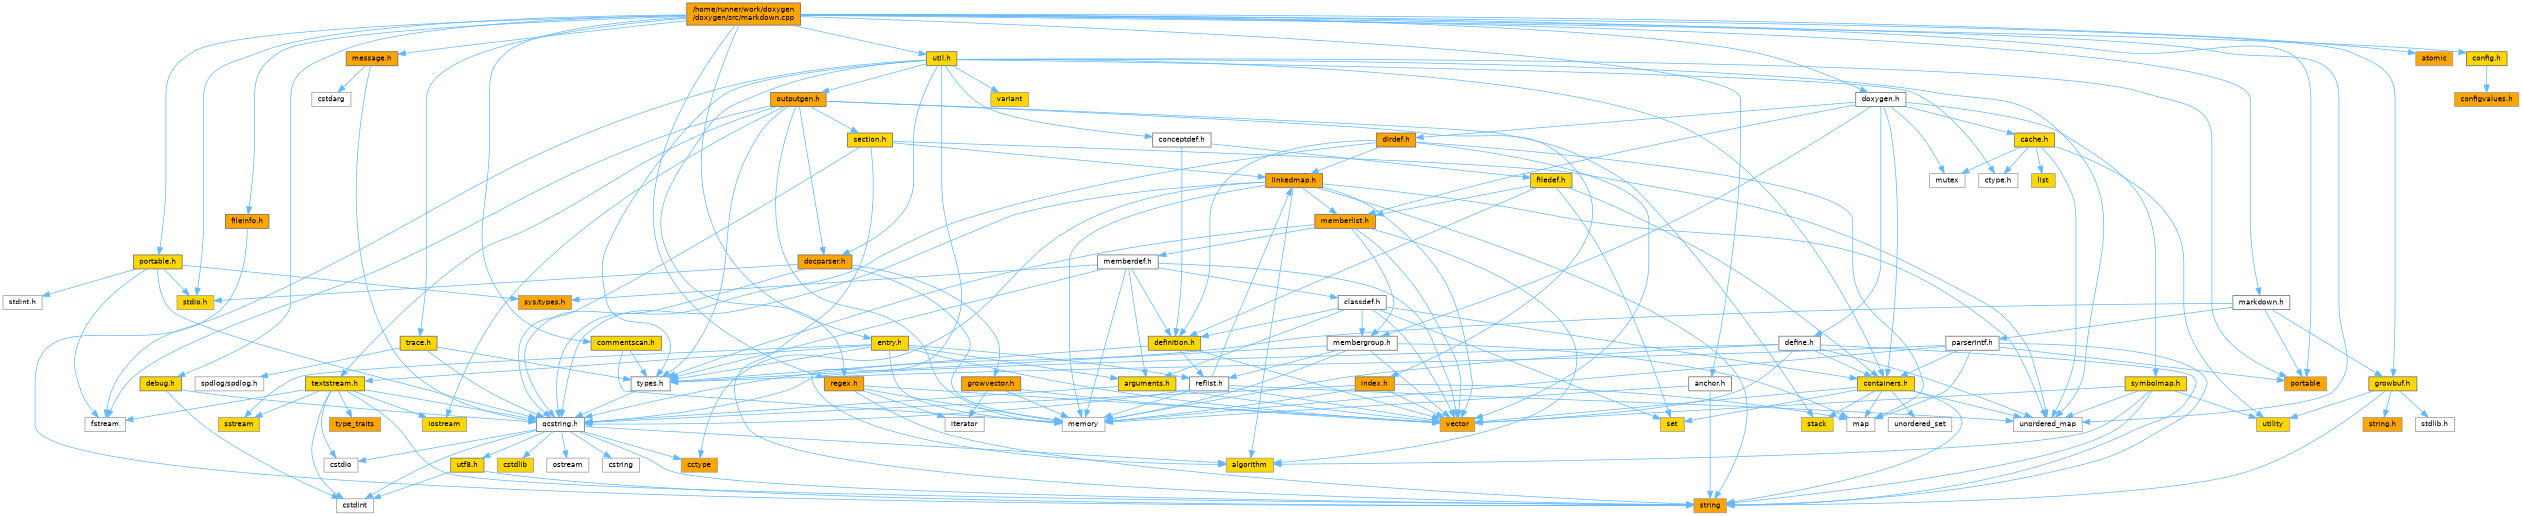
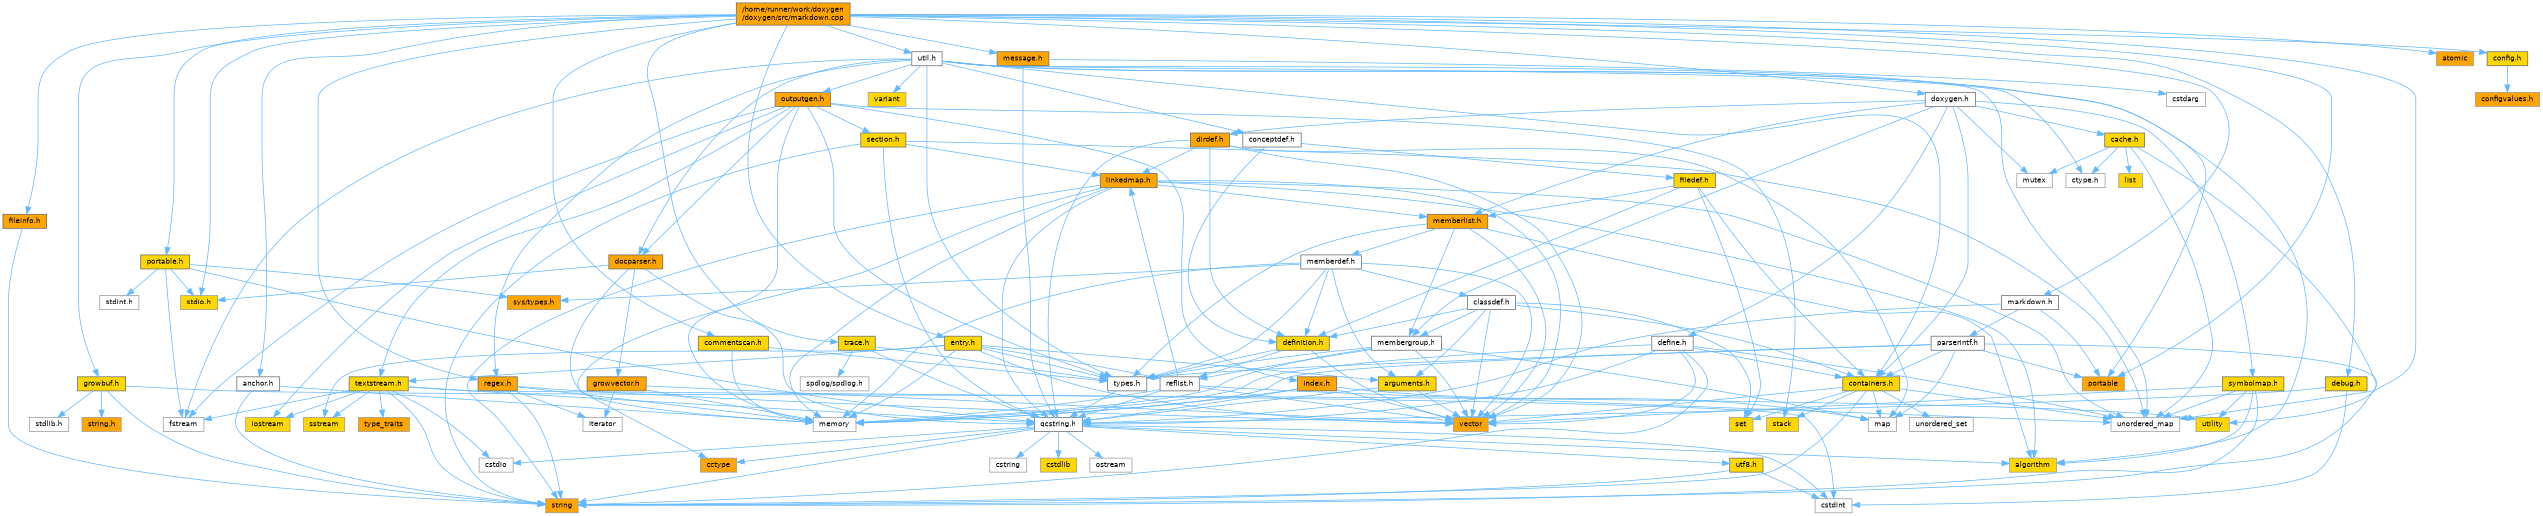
  digraph {
    node [color=grey40 fillcolor=white fontname=Helvetica fontsize=10 shape=box style=filled]
    edge [color=steelblue1 fontname=Helvetica fontsize=10 labelfontname=Helvetica labelfontsize=10 style=solid]
    n1 [color=gray40 fillcolor=orange fontcolor=black height=0.2 label="/home/runner/work/doxygen\l/doxygen/src/markdown.cpp" width=0.4]
    n2 [color=grey60 fillcolor=gold height=0.2 label="stdio.h" width=0.4]
    n3 [color=grey60 height=0.2 label=unordered_map width=0.4]
    n4 [color=grey60 fillcolor=orange height=0.2 label=portable width=0.4]
    n5 [color=grey60 fillcolor=orange height=0.2 label=atomic width=0.4]
    n6 [height=0.2 label="markdown.h" width=0.4]
    n7 [fillcolor=gold height=0.2 label="growbuf.h" width=0.4]
    n8 [fillcolor=gold height=0.2 label="debug.h" width=0.4]
-   n9 [fillcolor=gold height=0.2 label="util.h" width=0.4]
+   n9 [height=0.2 label="util.h" width=0.4]
    n10 [fillcolor=orange height=0.2 label="regex.h" width=0.4]
    n11 [height=0.2 label="doxygen.h" width=0.4]
    n12 [fillcolor=gold height=0.2 label="commentscan.h" width=0.4]
    n13 [fillcolor=gold height=0.2 label="entry.h" width=0.4]
    n14 [fillcolor=gold height=0.2 label="config.h" width=0.4]
    n15 [fillcolor=orange height=0.2 label="message.h" width=0.4]
    n16 [fillcolor=gold height=0.2 label="portable.h" width=0.4]
    n17 [fillcolor=orange height=0.2 label="fileinfo.h" width=0.4]
    n18 [fillcolor=gold height=0.2 label="trace.h" width=0.4]
    n19 [height=0.2 label="anchor.h" width=0.4]
    n20 [height=0.2 label="qcstring.h" width=0.4]
    n21 [height=0.2 label="parserintf.h" width=0.4]
    n22 [color=grey60 fillcolor=orange height=0.2 label=string width=0.4]
    n23 [color=grey60 fillcolor=gold height=0.2 label=utility width=0.4]
    n24 [color=grey60 height=0.2 label="stdlib.h" width=0.4]
    n25 [color=grey60 fillcolor=orange height=0.2 label="string.h" width=0.4]
    n26 [color=grey60 height=0.2 label=cstdint width=0.4]
    n27 [color=grey60 fillcolor=gold height=0.2 label=algorithm width=0.4]
    n28 [height=0.2 label="types.h" width=0.4]
    n29 [fillcolor=gold height=0.2 label="containers.h" width=0.4]
    n30 [color=grey60 height=0.2 label=fstream width=0.4]
    n31 [color=grey60 fillcolor=gold height=0.2 label=variant width=0.4]
    n32 [color=grey60 height=0.2 label="ctype.h" width=0.4]
    n33 [fillcolor=orange height=0.2 label="docparser.h" width=0.4]
    n34 [fillcolor=orange height=0.2 label="outputgen.h" width=0.4]
    n35 [height=0.2 label="conceptdef.h" width=0.4]
    n36 [color=grey60 height=0.2 label=memory width=0.4]
    n37 [color=grey60 fillcolor=orange height=0.2 label=vector width=0.4]
    n38 [color=grey60 height=0.2 label=iterator width=0.4]
    n39 [fillcolor=orange height=0.2 label="memberlist.h" width=0.4]
    n40 [height=0.2 label="membergroup.h" width=0.4]
    n41 [color=grey60 height=0.2 label=mutex width=0.4]
    n42 [fillcolor=orange height=0.2 label="dirdef.h" width=0.4]
    n43 [height=0.2 label="define.h" width=0.4]
    n44 [fillcolor=gold height=0.2 label="cache.h" width=0.4]
    n45 [fillcolor=gold height=0.2 label="symbolmap.h" width=0.4]
    n46 [fillcolor=gold height=0.2 label="textstream.h" width=0.4]
    n47 [color=grey60 fillcolor=gold height=0.2 label=sstream width=0.4]
    n48 [height=0.2 label="reflist.h" width=0.4]
    n49 [fillcolor=gold height=0.2 label="arguments.h" width=0.4]
    n50 [color=grey60 fillcolor=orange height=0.2 label="configvalues.h" width=0.4]
    n51 [color=grey60 height=0.2 label=cstdarg width=0.4]
    n52 [color=grey60 fillcolor=orange height=0.2 label="sys/types.h" width=0.4]
    n53 [color=grey60 height=0.2 label="stdint.h" width=0.4]
    n54 [color=grey60 height=0.2 label="spdlog/spdlog.h" width=0.4]
    n55 [color=grey60 fillcolor=orange height=0.2 label=cctype width=0.4]
    n56 [color=grey60 height=0.2 label=cstring width=0.4]
    n57 [color=grey60 height=0.2 label=cstdio width=0.4]
    n58 [color=grey60 fillcolor=gold height=0.2 label=cstdlib width=0.4]
    n59 [color=grey60 height=0.2 label=ostream width=0.4]
    n60 [fillcolor=gold height=0.2 label="utf8.h" width=0.4]
    n61 [color=grey60 height=0.2 label=map width=0.4]
    n62 [color=grey60 fillcolor=gold height=0.2 label=set width=0.4]
    n63 [color=grey60 height=0.2 label=unordered_set width=0.4]
    n64 [color=grey60 fillcolor=gold height=0.2 label=stack width=0.4]
    n65 [fillcolor=orange height=0.2 label="growvector.h" width=0.4]
    n66 [color=grey60 fillcolor=gold height=0.2 label=iostream width=0.4]
    n67 [fillcolor=orange height=0.2 label="index.h" width=0.4]
    n68 [fillcolor=gold height=0.2 label="section.h" width=0.4]
    n69 [fillcolor=gold height=0.2 label="definition.h" width=0.4]
    n70 [fillcolor=gold height=0.2 label="filedef.h" width=0.4]
    n71 [fillcolor=orange height=0.2 label="linkedmap.h" width=0.4]
    n72 [color=grey60 fillcolor=orange height=0.2 label=type_traits width=0.4]
    n73 [height=0.2 label="memberdef.h" width=0.4]
    n74 [height=0.2 label="classdef.h" width=0.4]
    n75 [color=grey60 fillcolor=gold height=0.2 label=list width=0.4]
    n1 -> n2
    n1 -> n3
    n1 -> n4
    n1 -> n5
    n1 -> n6
    n1 -> n7
    n1 -> n8
    n1 -> n9
    n1 -> n10
    n1 -> n11
    n1 -> n12
    n1 -> n13
    n1 -> n14
    n1 -> n15
    n1 -> n16
    n1 -> n17
    n1 -> n18
    n1 -> n19
    n6 -> n4
-   n6 -> n7
    n6 -> n20
    n6 -> n21
    n7 -> n22
    n7 -> n23
    n7 -> n24
    n7 -> n25
    n8 -> n20
    n8 -> n26
    n9 -> n3
    n9 -> n4
    n9 -> n10
    n9 -> n27
    n9 -> n28
    n9 -> n29
    n9 -> n30
    n9 -> n31
    n9 -> n32
    n9 -> n33
    n9 -> n34
    n9 -> n35
    n10 -> n22
    n10 -> n36
    n10 -> n37
    n10 -> n38
    n11 -> n29
    n11 -> n39
    n11 -> n40
    n11 -> n41
    n11 -> n42
    n11 -> n43
    n11 -> n44
    n11 -> n45
    n12 -> n28
    n12 -> n36
    n13 -> n28
    n13 -> n36
    n13 -> n37
    n13 -> n46
    n13 -> n47
    n13 -> n48
    n13 -> n49
    n14 -> n50
    n15 -> n20
    n15 -> n51
    n16 -> n2
    n16 -> n20
    n16 -> n30
    n16 -> n52
    n16 -> n53
    n17 -> n22
    n18 -> n20
    n18 -> n28
    n18 -> n54
    n19 -> n22
    n19 -> n36
    n20 -> n22
    n20 -> n26
    n20 -> n27
    n20 -> n55
    n20 -> n56
    n20 -> n57
    n20 -> n58
    n20 -> n59
    n20 -> n60
    n21 -> n4
    n21 -> n22
    n21 -> n28
    n21 -> n29
    n21 -> n36
    n21 -> n61
    n28 -> n20
    n29 -> n3
    n29 -> n22
    n29 -> n37
    n29 -> n61
    n29 -> n62
    n29 -> n63
    n29 -> n64
    n33 -> n2
    n33 -> n20
    n33 -> n36
    n33 -> n65
    n34 -> n28
    n34 -> n30
    n34 -> n33
    n34 -> n36
    n34 -> n46
    n34 -> n64
    n34 -> n66
    n34 -> n67
    n34 -> n68
    n35 -> n69
    n35 -> n70
    n39 -> n27
    n39 -> n28
    n39 -> n37
    n39 -> n40
    n39 -> n73
    n40 -> n28
    n40 -> n36
    n40 -> n37
    n40 -> n48
    n40 -> n61
    n42 -> n20
    n42 -> n37
    n42 -> n61
    n42 -> n69
    n42 -> n71
    n43 -> n3
    n43 -> n20
    n43 -> n22
    n43 -> n29
    n43 -> n36
    n43 -> n37
    n44 -> n3
    n44 -> n23
    n44 -> n32
    n44 -> n41
    n44 -> n75
    n45 -> n3
    n45 -> n22
    n45 -> n23
    n45 -> n27
    n45 -> n37
    n46 -> n20
    n46 -> n22
    n46 -> n26
    n46 -> n30
    n46 -> n47
    n46 -> n57
    n46 -> n66
    n46 -> n72
    n48 -> n3
    n48 -> n20
    n48 -> n36
    n48 -> n37
    n48 -> n71
    n49 -> n20
    n49 -> n37
    n60 -> n22
    n60 -> n26
    n65 -> n36
    n65 -> n37
    n65 -> n38
    n67 -> n20
    n67 -> n36
    n67 -> n37
    n67 -> n61
    n68 -> n3
    n68 -> n20
    n68 -> n22
    n68 -> n71
    n69 -> n28
    n69 -> n37
    n69 -> n48
    n70 -> n29
    n70 -> n39
    n70 -> n62
    n70 -> n69
    n71 -> n3
    n71 -> n20
    n71 -> n22
    n71 -> n27
    n71 -> n36
    n71 -> n37
    n71 -> n39
    n71 -> n55
    n73 -> n28
    n73 -> n36
    n73 -> n37
    n73 -> n49
    n73 -> n52
    n73 -> n69
    n73 -> n74
    n74 -> n29
    n74 -> n37
    n74 -> n40
    n74 -> n49
    n74 -> n62
    n74 -> n69
  }
